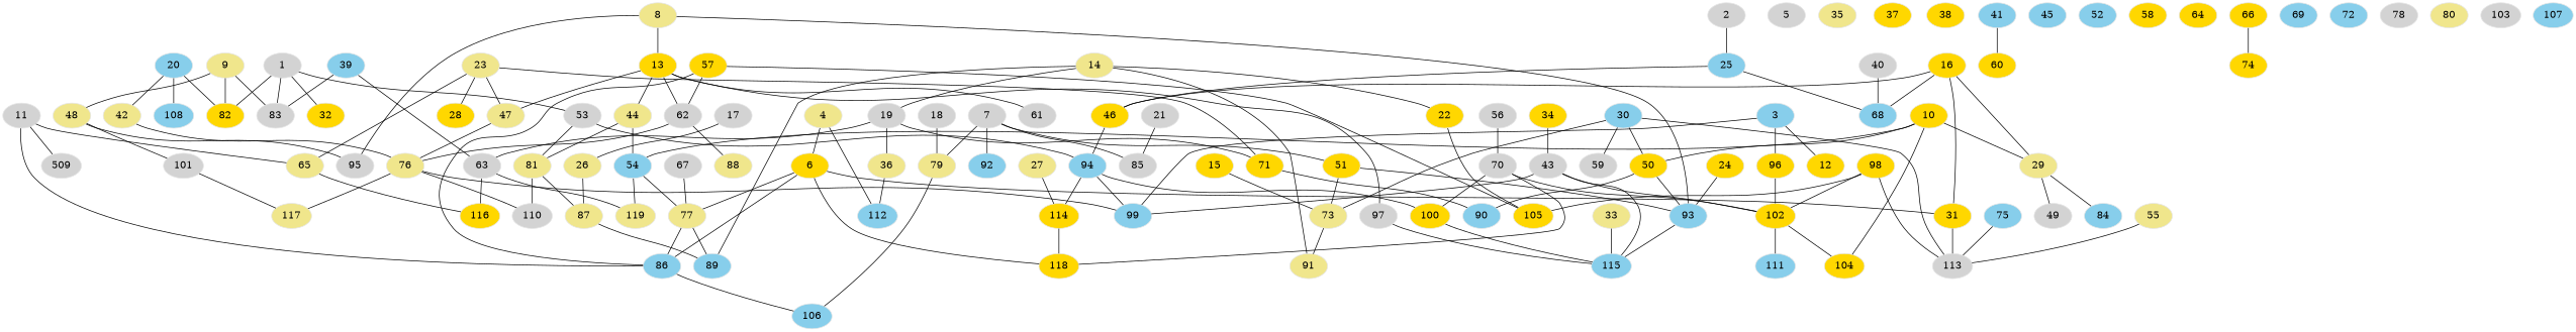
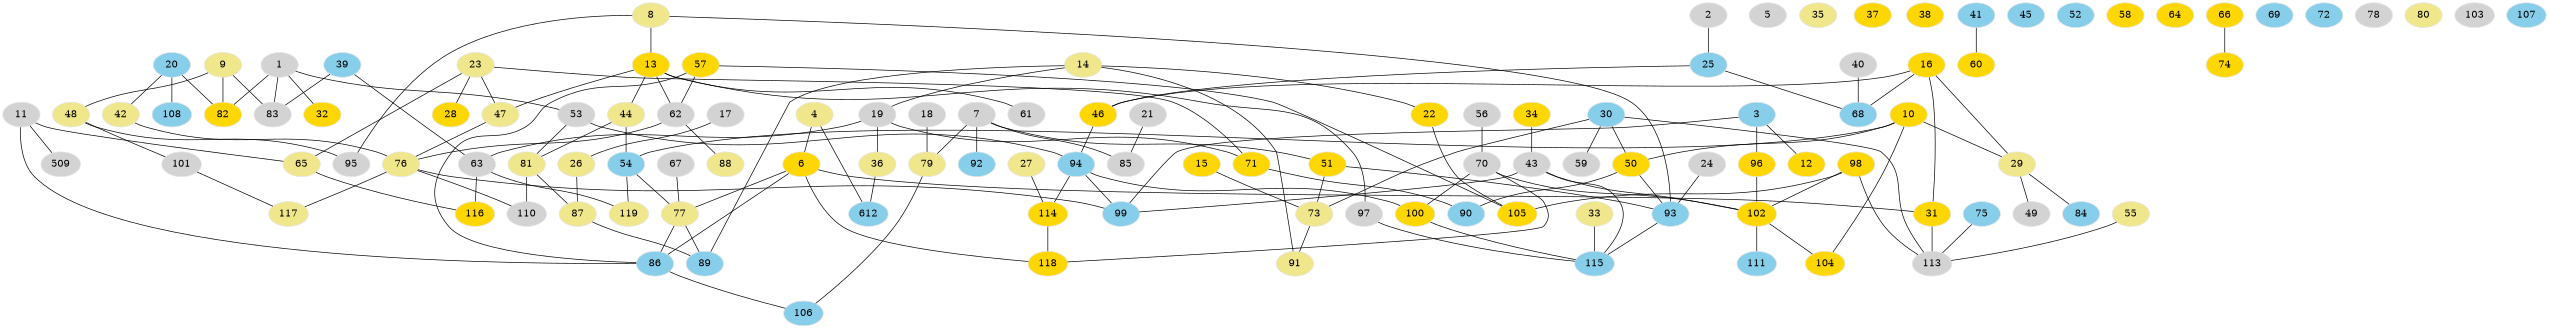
  graph {
    node [color=gray90 fillcolor=gold style=filled]
    1 [fillcolor=lightgrey]
    32
    53 [fillcolor=lightgrey]
    82
    83 [fillcolor=lightgrey]
    81 [fillcolor=khaki]
    94 [fillcolor=skyblue]
    2 [fillcolor=lightgrey]
    25 [fillcolor=skyblue]
    46
    68 [fillcolor=skyblue]
    3 [fillcolor=skyblue]
    12
    96
    99 [fillcolor=skyblue]
    102
    4 [fillcolor=khaki]
    6
-   112 [fillcolor=skyblue]
+   112 [fillcolor=skyblue label=612]
    31
    77 [fillcolor=khaki]
    86 [fillcolor=skyblue]
    118
    5 [fillcolor=lightgrey]
    113 [fillcolor=lightgrey]
    89 [fillcolor=skyblue]
    106 [fillcolor=skyblue]
    7 [fillcolor=lightgrey]
    51
    79 [fillcolor=khaki]
    85 [fillcolor=lightgrey]
    92 [fillcolor=skyblue]
    93 [fillcolor=skyblue]
    73 [fillcolor=khaki]
    8 [fillcolor=khaki]
    13
    95 [fillcolor=lightgrey]
    44 [fillcolor=khaki]
    47 [fillcolor=khaki]
    61 [fillcolor=lightgrey]
    62 [fillcolor=lightgrey]
    97 [fillcolor=lightgrey]
    115 [fillcolor=skyblue]
    9 [fillcolor=khaki]
    48 [fillcolor=khaki]
    101 [fillcolor=lightgrey]
    29 [fillcolor=khaki]
    10
    50
    54 [fillcolor=skyblue]
    104
    49 [fillcolor=lightgrey]
    84 [fillcolor=skyblue]
    90 [fillcolor=skyblue]
    119 [fillcolor=khaki]
    11 [fillcolor=lightgrey]
    65 [fillcolor=khaki]
    n58 [fillcolor=lightgrey label=509]
    116
    76 [fillcolor=khaki]
    88 [fillcolor=khaki]
    14 [fillcolor=khaki]
    19 [fillcolor=lightgrey]
    22
    91 [fillcolor=khaki]
    36 [fillcolor=khaki]
    63 [fillcolor=lightgrey]
    71
    105
    15
    16
    17 [fillcolor=lightgrey]
    26 [fillcolor=khaki]
    87 [fillcolor=khaki]
    18 [fillcolor=lightgrey]
    20 [fillcolor=skyblue]
    42 [fillcolor=khaki]
    108 [fillcolor=skyblue]
    21 [fillcolor=lightgrey]
    23 [fillcolor=khaki]
    28
-   24
+   24 [fillcolor=lightgrey]
    27 [fillcolor=khaki]
    114
    30 [fillcolor=skyblue]
    59 [fillcolor=lightgrey]
    33 [fillcolor=khaki]
    43 [fillcolor=lightgrey]
    34
    35 [fillcolor=khaki]
    37
    38
    39 [fillcolor=skyblue]
    40 [fillcolor=lightgrey]
    41 [fillcolor=skyblue]
    60
    110 [fillcolor=lightgrey]
    117 [fillcolor=khaki]
    111 [fillcolor=skyblue]
    45 [fillcolor=skyblue]
    100
    52 [fillcolor=skyblue]
    55 [fillcolor=khaki]
    56 [fillcolor=lightgrey]
    70 [fillcolor=lightgrey]
    57
    58
    64
    66
    74
    67 [fillcolor=lightgrey]
    69 [fillcolor=skyblue]
    72 [fillcolor=skyblue]
    75 [fillcolor=skyblue]
    78 [fillcolor=lightgrey]
    80 [fillcolor=khaki]
    98
    103 [fillcolor=lightgrey]
    107 [fillcolor=skyblue]
    1 -- 32
    1 -- 53
    1 -- 82
    1 -- 83
    53 -- 81
    53 -- 94
    81 -- 87
    81 -- 110
    94 -- 99
    94 -- 114
    94 -- 100
    2 -- 25
    25 -- 46
    25 -- 68
    46 -- 94
    3 -- 12
    3 -- 96
    3 -- 99
    96 -- 102
    102 -- 104
    102 -- 111
    4 -- 6
    4 -- 112
    6 -- 31
    6 -- 77
    6 -- 86
    6 -- 118
    31 -- 113
    77 -- 86
    77 -- 89
    86 -- 106
    7 -- 51
    7 -- 79
    7 -- 85
    7 -- 92
    51 -- 93
    51 -- 73
    79 -- 106
    93 -- 115
    73 -- 91
    8 -- 93
    8 -- 13
    8 -- 95
    13 -- 44
    13 -- 47
    13 -- 61
    13 -- 62
    13 -- 97
    44 -- 81
    44 -- 54
    47 -- 76
    62 -- 76
    62 -- 88
    97 -- 115
    9 -- 82
    9 -- 83
    9 -- 48
    48 -- 95
    48 -- 101
    101 -- 117
    29 -- 49
    29 -- 84
    10 -- 29
    10 -- 50
    10 -- 54
    10 -- 104
    50 -- 93
    50 -- 90
    54 -- 77
    54 -- 119
    11 -- 86
    11 -- 65
    11 -- n58
    65 -- 116
    76 -- 99
    76 -- 110
    76 -- 117
    14 -- 89
    14 -- 19
    14 -- 22
    14 -- 91
    19 -- 36
    19 -- 63
    19 -- 71
    22 -- 105
    36 -- 112
    63 -- 119
    63 -- 116
    71 -- 90
    15 -- 73
    16 -- 46
    16 -- 68
    16 -- 31
    16 -- 29
    17 -- 26
    26 -- 87
    87 -- 89
    18 -- 79
    20 -- 82
    20 -- 42
    20 -- 108
    42 -- 76
    21 -- 85
    23 -- 47
    23 -- 65
    23 -- 71
    23 -- 28
    24 -- 93
    27 -- 114
    114 -- 118
    30 -- 113
    30 -- 73
    30 -- 50
    30 -- 59
    33 -- 115
    43 -- 99
    43 -- 102
    43 -- 115
    34 -- 43
    39 -- 83
    39 -- 63
    40 -- 68
    41 -- 60
    100 -- 115
    55 -- 113
    56 -- 70
    70 -- 102
    70 -- 118
    70 -- 100
    57 -- 86
    57 -- 62
    57 -- 105
    66 -- 74
    67 -- 77
    75 -- 113
    98 -- 102
    98 -- 113
    98 -- 105
  }
